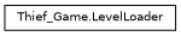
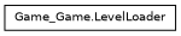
  digraph {
    rankdir=LR
-   n1 [color=black fillcolor=white fontname=Helvetica fontsize=10 height=0.2 label="Thief_Game.LevelLoader" shape=record style=filled width=0.4]
+   n1 [color=black fillcolor=white fontname=Helvetica fontsize=10 height=0.2 label="Game_Game.LevelLoader" shape=record style=filled width=0.4]
  }
